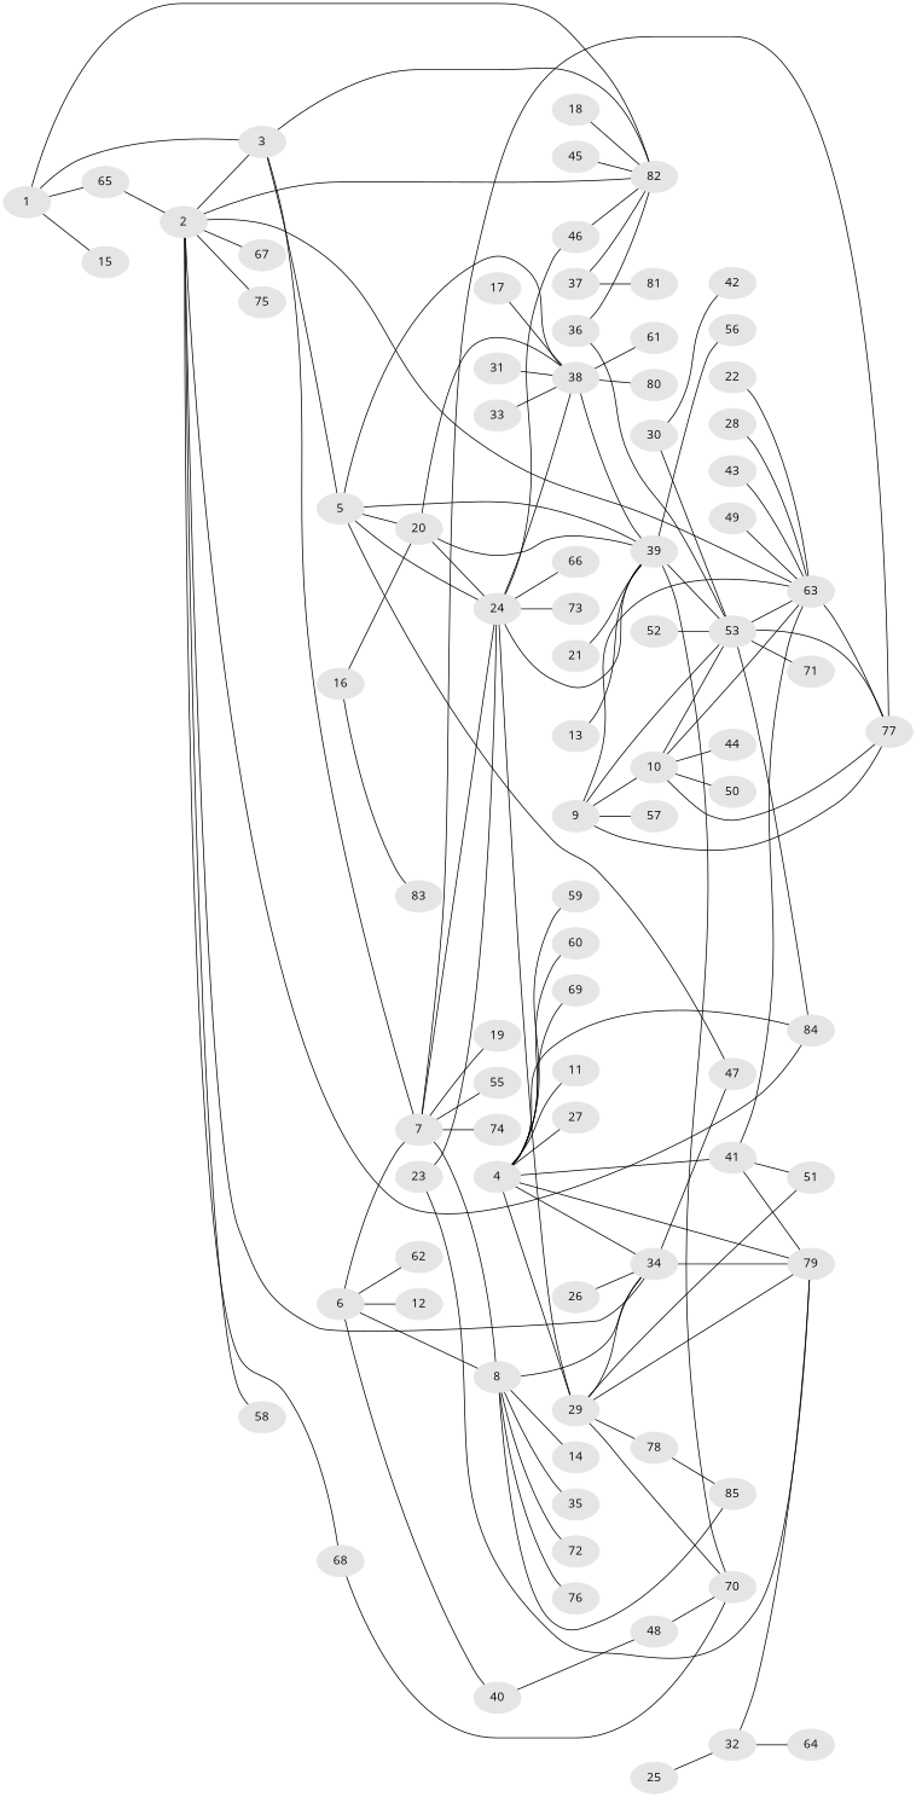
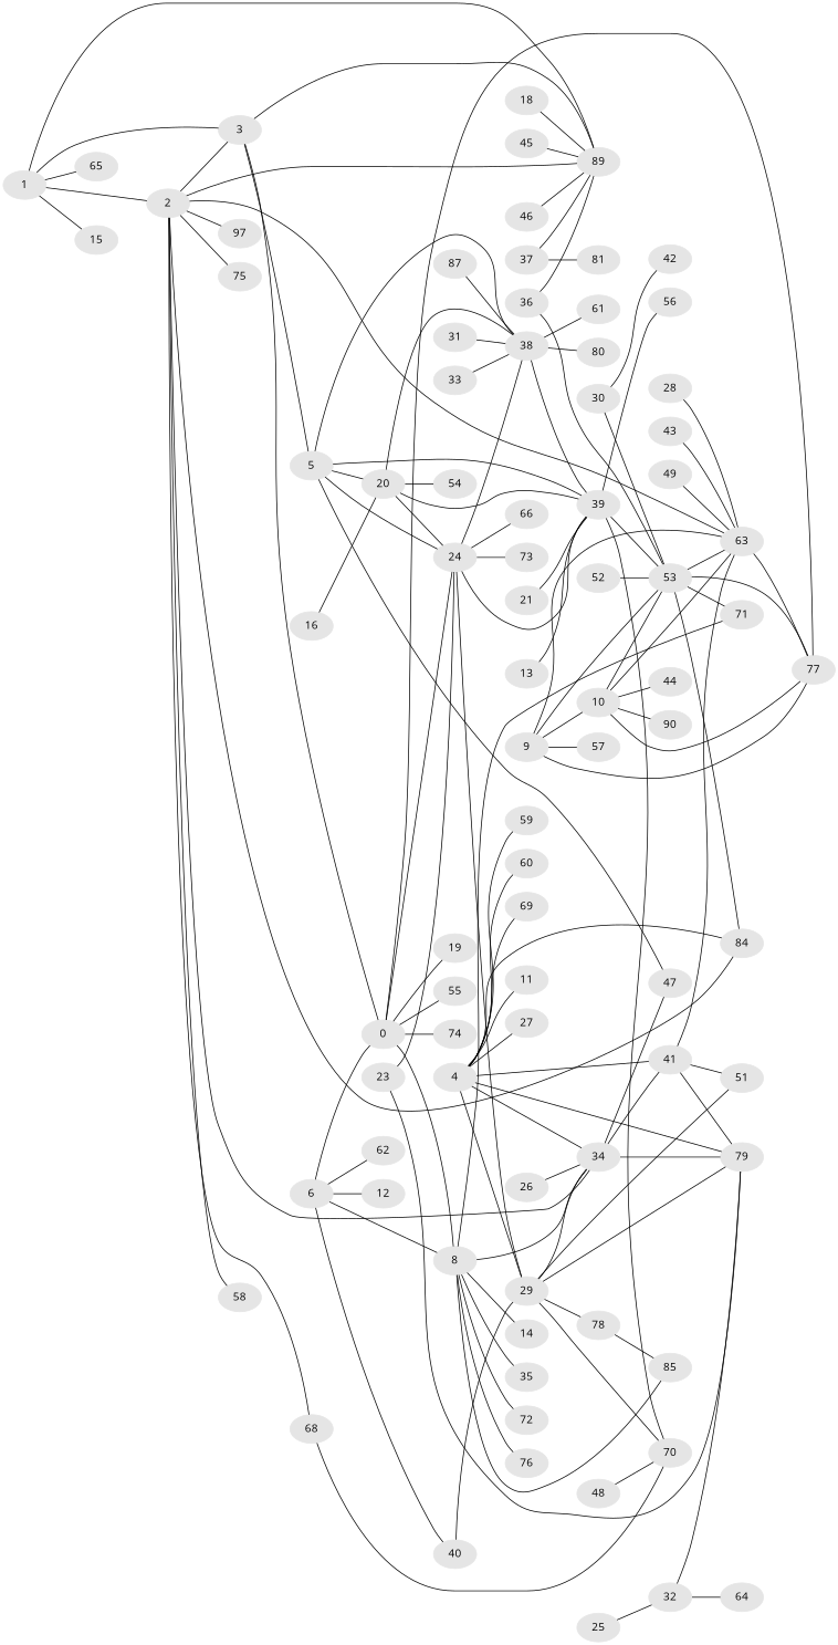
  graph {
    fontname="Open Sans"
    rankdir=LR
    node [color=gray90 fontname="Open Sans" style=filled]
    edge [fontname="Open Sans" weight=1.0]
    1
    2
    3
    15
    65
-   82
+   82 [label=89]
    34
    58
    63
-   67
+   67 [label=97]
    68
    75
    84
    5
-   7
+   7 [label=0]
    41
    79
    47
    77
    70
    20
    24
    38
    39
    8
    19
    55
    74
    4
    11
    27
    29
    59
    60
    69
    78
    51
+   54
    46
    66
    73
    61
    80
    53
    56
    6
    12
    40
    62
    14
    35
    71
    72
    76
    85
    48
    9
    10
    57
    44
-   50
+   50 [label=90]
    13
    16
-   83
-   17
+   17 [label=87]
    18
    21
-   22
    23
    25
    32
    64
    26
    28
    30
    42
    31
    33
    36
    37
    81
    43
    45
    49
    52
-   65 -- 2 [weight=4.0]
+   1 -- 2 [weight=4.0]
    1 -- 3 [weight=2.0]
    1 -- 15
    1 -- 65
    1 -- 82 [weight=2.0]
    2 -- 3 [weight=2.0]
    2 -- 82 [weight=2.0]
    2 -- 34
    2 -- 58
    2 -- 63
    2 -- 67
    2 -- 68
    2 -- 75
    2 -- 84
    3 -- 82
    3 -- 5
    3 -- 7
+   34 -- 41
    34 -- 79
    34 -- 47
    63 -- 77
    68 -- 70
    5 -- 47
    5 -- 20 [weight=2.0]
    5 -- 24 [weight=2.0]
    5 -- 38 [weight=2.0]
    5 -- 39 [weight=2.0]
    7 -- 77
    7 -- 24
    7 -- 8 [weight=4.0]
    7 -- 19
    7 -- 55
    7 -- 74
    41 -- 63
    41 -- 79
    41 -- 51
    20 -- 24
    20 -- 38
    20 -- 39
+   20 -- 54
    24 -- 38
    24 -- 39
    24 -- 29
-   24 -- 46
    24 -- 66
    24 -- 73
    38 -- 39
    38 -- 61
    38 -- 80
    39 -- 70
    39 -- 53
    39 -- 56
    8 -- 34
    8 -- 14
    8 -- 35
+   8 -- 71
    8 -- 72
    8 -- 76
    8 -- 85
    4 -- 34 [weight=2.0]
    4 -- 84
    4 -- 41 [weight=2.0]
    4 -- 79 [weight=2.0]
    4 -- 11
    4 -- 27
    4 -- 29 [weight=2.0]
    4 -- 59
    4 -- 60
    4 -- 69
    29 -- 34
    29 -- 79
    29 -- 70
    29 -- 78
    29 -- 51
    78 -- 85
    46 -- 82
    53 -- 63
    53 -- 84
    53 -- 77
    53 -- 71
    6 -- 7 [weight=4.0]
    6 -- 8 [weight=4.0]
    6 -- 12
    6 -- 40
    6 -- 62
-   40 -- 48
+   40 -- 29
    48 -- 70
    9 -- 63
    9 -- 77
    9 -- 53
    9 -- 10 [weight=2.0]
    9 -- 57
    10 -- 63 [weight=2.0]
    10 -- 77 [weight=2.0]
    10 -- 53 [weight=2.0]
    10 -- 44
    10 -- 50
    13 -- 39
    16 -- 20
-   16 -- 83
    17 -- 38
    18 -- 82
    21 -- 39
-   22 -- 63
    23 -- 79
    23 -- 24
    25 -- 32
    32 -- 79
    32 -- 64
    26 -- 34
    28 -- 63
    30 -- 53
    30 -- 42
    31 -- 38
    33 -- 38
    36 -- 82
    36 -- 53
    37 -- 82
    37 -- 81
    43 -- 63
    45 -- 82
    49 -- 63
    52 -- 53
  }
